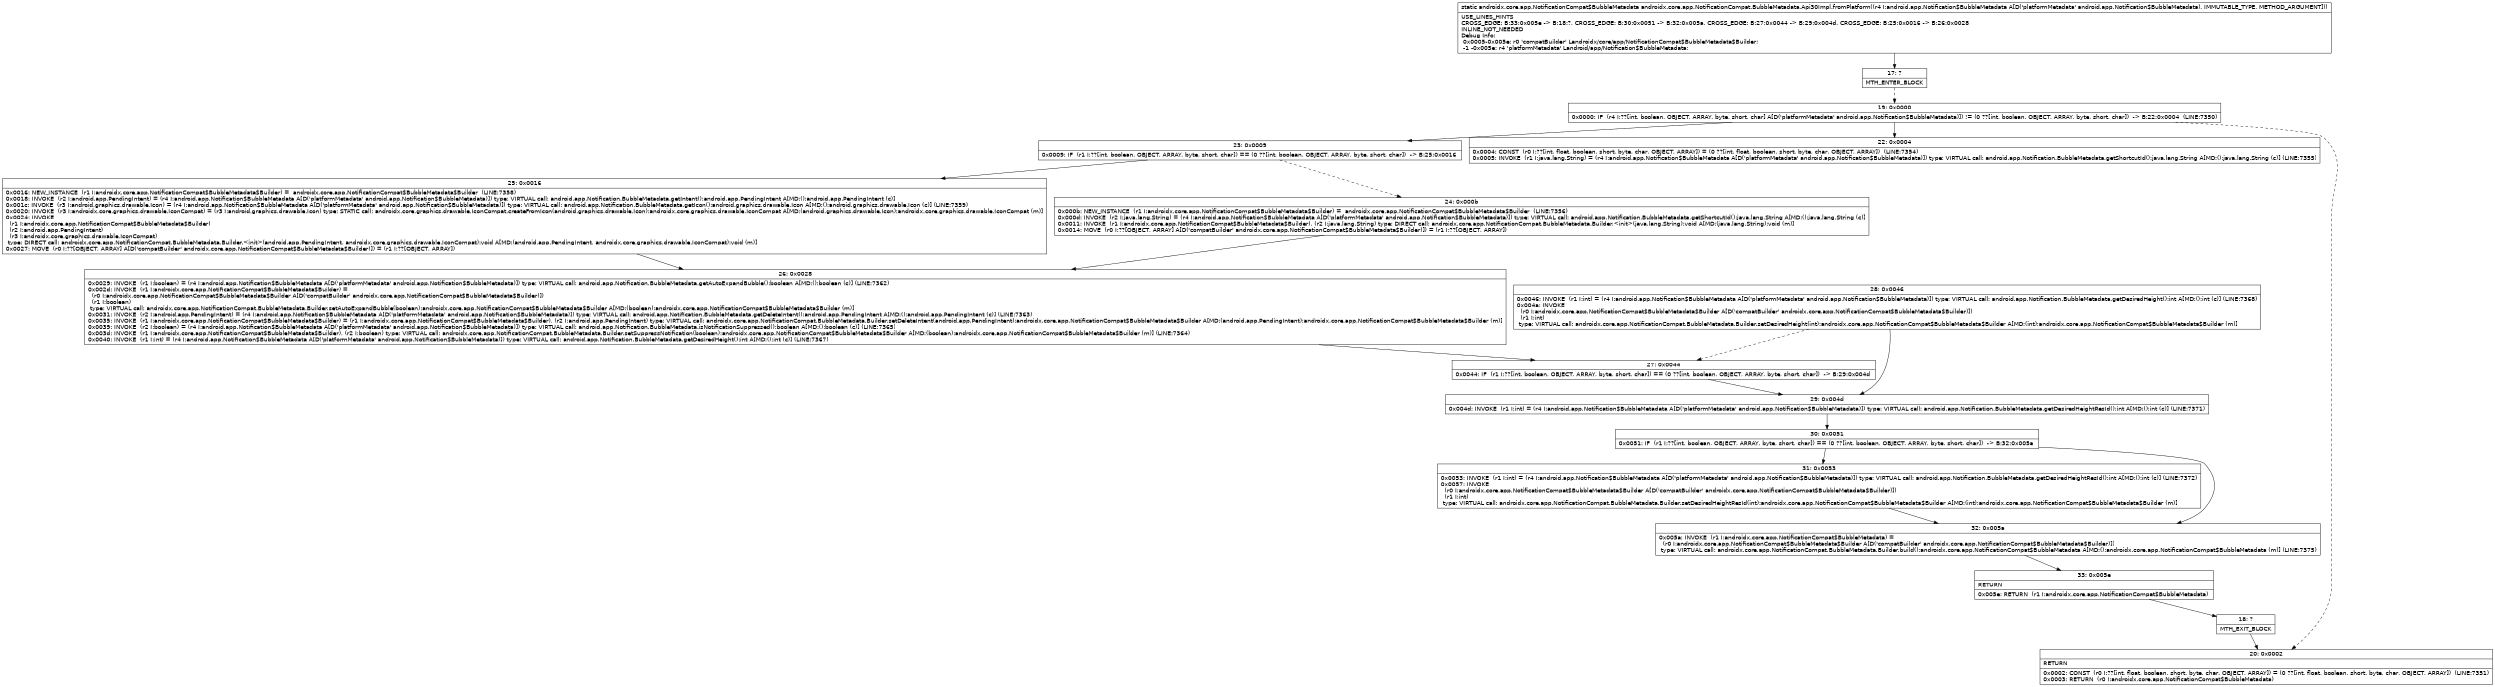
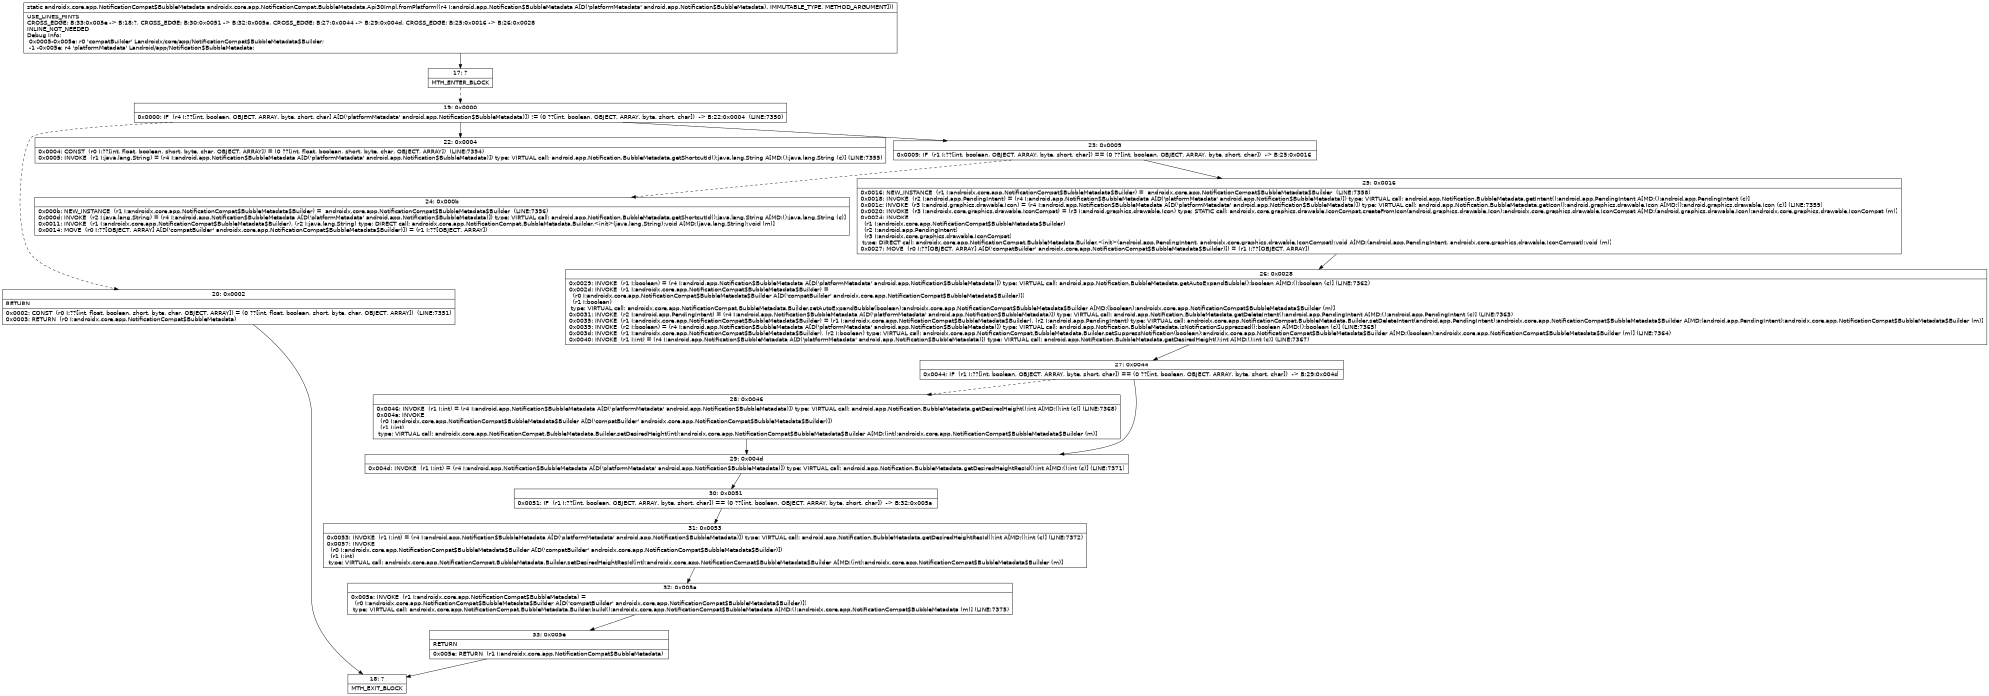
  digraph {
    fontname="DejaVu Sans"
    node [fontname="DejaVu Sans" shape=record]
    edge [fontname="DejaVu Sans"]
    n1 [label="{17\:\ ?|MTH_ENTER_BLOCK\l}"]
    n2 [label="{19\:\ 0x0000|0x0000: IF  (r4 I:??[int, boolean, OBJECT, ARRAY, byte, short, char] A[D('platformMetadata' android.app.Notification$BubbleMetadata)]) != (0 ??[int, boolean, OBJECT, ARRAY, byte, short, char])  \-\> B:22:0x0004  (LINE:7350)\l}"]
    n3 [label="{20\:\ 0x0002|RETURN\l|0x0002: CONST  (r0 I:??[int, float, boolean, short, byte, char, OBJECT, ARRAY]) = (0 ??[int, float, boolean, short, byte, char, OBJECT, ARRAY])  (LINE:7351)\l0x0003: RETURN  (r0 I:androidx.core.app.NotificationCompat$BubbleMetadata) \l}"]
    n4 [label="{22\:\ 0x0004|0x0004: CONST  (r0 I:??[int, float, boolean, short, byte, char, OBJECT, ARRAY]) = (0 ??[int, float, boolean, short, byte, char, OBJECT, ARRAY])  (LINE:7354)\l0x0005: INVOKE  (r1 I:java.lang.String) = (r4 I:android.app.Notification$BubbleMetadata A[D('platformMetadata' android.app.Notification$BubbleMetadata)]) type: VIRTUAL call: android.app.Notification.BubbleMetadata.getShortcutId():java.lang.String A[MD:():java.lang.String (c)] (LINE:7355)\l}"]
    n5 [label="{23\:\ 0x0009|0x0009: IF  (r1 I:??[int, boolean, OBJECT, ARRAY, byte, short, char]) == (0 ??[int, boolean, OBJECT, ARRAY, byte, short, char])  \-\> B:25:0x0016 \l}"]
    n6 [label="{18\:\ ?|MTH_EXIT_BLOCK\l}"]
    n7 [label="{24\:\ 0x000b|0x000b: NEW_INSTANCE  (r1 I:androidx.core.app.NotificationCompat$BubbleMetadata$Builder) =  androidx.core.app.NotificationCompat$BubbleMetadata$Builder  (LINE:7356)\l0x000d: INVOKE  (r2 I:java.lang.String) = (r4 I:android.app.Notification$BubbleMetadata A[D('platformMetadata' android.app.Notification$BubbleMetadata)]) type: VIRTUAL call: android.app.Notification.BubbleMetadata.getShortcutId():java.lang.String A[MD:():java.lang.String (c)]\l0x0011: INVOKE  (r1 I:androidx.core.app.NotificationCompat$BubbleMetadata$Builder), (r2 I:java.lang.String) type: DIRECT call: androidx.core.app.NotificationCompat.BubbleMetadata.Builder.\<init\>(java.lang.String):void A[MD:(java.lang.String):void (m)]\l0x0014: MOVE  (r0 I:??[OBJECT, ARRAY] A[D('compatBuilder' androidx.core.app.NotificationCompat$BubbleMetadata$Builder)]) = (r1 I:??[OBJECT, ARRAY]) \l}"]
    n8 [label="{25\:\ 0x0016|0x0016: NEW_INSTANCE  (r1 I:androidx.core.app.NotificationCompat$BubbleMetadata$Builder) =  androidx.core.app.NotificationCompat$BubbleMetadata$Builder  (LINE:7358)\l0x0018: INVOKE  (r2 I:android.app.PendingIntent) = (r4 I:android.app.Notification$BubbleMetadata A[D('platformMetadata' android.app.Notification$BubbleMetadata)]) type: VIRTUAL call: android.app.Notification.BubbleMetadata.getIntent():android.app.PendingIntent A[MD:():android.app.PendingIntent (c)]\l0x001c: INVOKE  (r3 I:android.graphics.drawable.Icon) = (r4 I:android.app.Notification$BubbleMetadata A[D('platformMetadata' android.app.Notification$BubbleMetadata)]) type: VIRTUAL call: android.app.Notification.BubbleMetadata.getIcon():android.graphics.drawable.Icon A[MD:():android.graphics.drawable.Icon (c)] (LINE:7359)\l0x0020: INVOKE  (r3 I:androidx.core.graphics.drawable.IconCompat) = (r3 I:android.graphics.drawable.Icon) type: STATIC call: androidx.core.graphics.drawable.IconCompat.createFromIcon(android.graphics.drawable.Icon):androidx.core.graphics.drawable.IconCompat A[MD:(android.graphics.drawable.Icon):androidx.core.graphics.drawable.IconCompat (m)]\l0x0024: INVOKE  \l  (r1 I:androidx.core.app.NotificationCompat$BubbleMetadata$Builder)\l  (r2 I:android.app.PendingIntent)\l  (r3 I:androidx.core.graphics.drawable.IconCompat)\l type: DIRECT call: androidx.core.app.NotificationCompat.BubbleMetadata.Builder.\<init\>(android.app.PendingIntent, androidx.core.graphics.drawable.IconCompat):void A[MD:(android.app.PendingIntent, androidx.core.graphics.drawable.IconCompat):void (m)]\l0x0027: MOVE  (r0 I:??[OBJECT, ARRAY] A[D('compatBuilder' androidx.core.app.NotificationCompat$BubbleMetadata$Builder)]) = (r1 I:??[OBJECT, ARRAY]) \l}"]
    n9 [label="{26\:\ 0x0028|0x0029: INVOKE  (r1 I:boolean) = (r4 I:android.app.Notification$BubbleMetadata A[D('platformMetadata' android.app.Notification$BubbleMetadata)]) type: VIRTUAL call: android.app.Notification.BubbleMetadata.getAutoExpandBubble():boolean A[MD:():boolean (c)] (LINE:7362)\l0x002d: INVOKE  (r1 I:androidx.core.app.NotificationCompat$BubbleMetadata$Builder) = \l  (r0 I:androidx.core.app.NotificationCompat$BubbleMetadata$Builder A[D('compatBuilder' androidx.core.app.NotificationCompat$BubbleMetadata$Builder)])\l  (r1 I:boolean)\l type: VIRTUAL call: androidx.core.app.NotificationCompat.BubbleMetadata.Builder.setAutoExpandBubble(boolean):androidx.core.app.NotificationCompat$BubbleMetadata$Builder A[MD:(boolean):androidx.core.app.NotificationCompat$BubbleMetadata$Builder (m)]\l0x0031: INVOKE  (r2 I:android.app.PendingIntent) = (r4 I:android.app.Notification$BubbleMetadata A[D('platformMetadata' android.app.Notification$BubbleMetadata)]) type: VIRTUAL call: android.app.Notification.BubbleMetadata.getDeleteIntent():android.app.PendingIntent A[MD:():android.app.PendingIntent (c)] (LINE:7363)\l0x0035: INVOKE  (r1 I:androidx.core.app.NotificationCompat$BubbleMetadata$Builder) = (r1 I:androidx.core.app.NotificationCompat$BubbleMetadata$Builder), (r2 I:android.app.PendingIntent) type: VIRTUAL call: androidx.core.app.NotificationCompat.BubbleMetadata.Builder.setDeleteIntent(android.app.PendingIntent):androidx.core.app.NotificationCompat$BubbleMetadata$Builder A[MD:(android.app.PendingIntent):androidx.core.app.NotificationCompat$BubbleMetadata$Builder (m)]\l0x0039: INVOKE  (r2 I:boolean) = (r4 I:android.app.Notification$BubbleMetadata A[D('platformMetadata' android.app.Notification$BubbleMetadata)]) type: VIRTUAL call: android.app.Notification.BubbleMetadata.isNotificationSuppressed():boolean A[MD:():boolean (c)] (LINE:7365)\l0x003d: INVOKE  (r1 I:androidx.core.app.NotificationCompat$BubbleMetadata$Builder), (r2 I:boolean) type: VIRTUAL call: androidx.core.app.NotificationCompat.BubbleMetadata.Builder.setSuppressNotification(boolean):androidx.core.app.NotificationCompat$BubbleMetadata$Builder A[MD:(boolean):androidx.core.app.NotificationCompat$BubbleMetadata$Builder (m)] (LINE:7364)\l0x0040: INVOKE  (r1 I:int) = (r4 I:android.app.Notification$BubbleMetadata A[D('platformMetadata' android.app.Notification$BubbleMetadata)]) type: VIRTUAL call: android.app.Notification.BubbleMetadata.getDesiredHeight():int A[MD:():int (c)] (LINE:7367)\l}"]
    n10 [label="{27\:\ 0x0044|0x0044: IF  (r1 I:??[int, boolean, OBJECT, ARRAY, byte, short, char]) == (0 ??[int, boolean, OBJECT, ARRAY, byte, short, char])  \-\> B:29:0x004d \l}"]
    n11 [label="{28\:\ 0x0046|0x0046: INVOKE  (r1 I:int) = (r4 I:android.app.Notification$BubbleMetadata A[D('platformMetadata' android.app.Notification$BubbleMetadata)]) type: VIRTUAL call: android.app.Notification.BubbleMetadata.getDesiredHeight():int A[MD:():int (c)] (LINE:7368)\l0x004a: INVOKE  \l  (r0 I:androidx.core.app.NotificationCompat$BubbleMetadata$Builder A[D('compatBuilder' androidx.core.app.NotificationCompat$BubbleMetadata$Builder)])\l  (r1 I:int)\l type: VIRTUAL call: androidx.core.app.NotificationCompat.BubbleMetadata.Builder.setDesiredHeight(int):androidx.core.app.NotificationCompat$BubbleMetadata$Builder A[MD:(int):androidx.core.app.NotificationCompat$BubbleMetadata$Builder (m)]\l}"]
    n12 [label="{29\:\ 0x004d|0x004d: INVOKE  (r1 I:int) = (r4 I:android.app.Notification$BubbleMetadata A[D('platformMetadata' android.app.Notification$BubbleMetadata)]) type: VIRTUAL call: android.app.Notification.BubbleMetadata.getDesiredHeightResId():int A[MD:():int (c)] (LINE:7371)\l}"]
    n13 [label="{30\:\ 0x0051|0x0051: IF  (r1 I:??[int, boolean, OBJECT, ARRAY, byte, short, char]) == (0 ??[int, boolean, OBJECT, ARRAY, byte, short, char])  \-\> B:32:0x005a \l}"]
    n14 [label="{31\:\ 0x0053|0x0053: INVOKE  (r1 I:int) = (r4 I:android.app.Notification$BubbleMetadata A[D('platformMetadata' android.app.Notification$BubbleMetadata)]) type: VIRTUAL call: android.app.Notification.BubbleMetadata.getDesiredHeightResId():int A[MD:():int (c)] (LINE:7372)\l0x0057: INVOKE  \l  (r0 I:androidx.core.app.NotificationCompat$BubbleMetadata$Builder A[D('compatBuilder' androidx.core.app.NotificationCompat$BubbleMetadata$Builder)])\l  (r1 I:int)\l type: VIRTUAL call: androidx.core.app.NotificationCompat.BubbleMetadata.Builder.setDesiredHeightResId(int):androidx.core.app.NotificationCompat$BubbleMetadata$Builder A[MD:(int):androidx.core.app.NotificationCompat$BubbleMetadata$Builder (m)]\l}"]
    n15 [label="{32\:\ 0x005a|0x005a: INVOKE  (r1 I:androidx.core.app.NotificationCompat$BubbleMetadata) = \l  (r0 I:androidx.core.app.NotificationCompat$BubbleMetadata$Builder A[D('compatBuilder' androidx.core.app.NotificationCompat$BubbleMetadata$Builder)])\l type: VIRTUAL call: androidx.core.app.NotificationCompat.BubbleMetadata.Builder.build():androidx.core.app.NotificationCompat$BubbleMetadata A[MD:():androidx.core.app.NotificationCompat$BubbleMetadata (m)] (LINE:7375)\l}"]
    n16 [label="{33\:\ 0x005e|RETURN\l|0x005e: RETURN  (r1 I:androidx.core.app.NotificationCompat$BubbleMetadata) \l}"]
    n17 [label="{static androidx.core.app.NotificationCompat$BubbleMetadata androidx.core.app.NotificationCompat.BubbleMetadata.Api30Impl.fromPlatform((r4 I:android.app.Notification$BubbleMetadata A[D('platformMetadata' android.app.Notification$BubbleMetadata), IMMUTABLE_TYPE, METHOD_ARGUMENT]))  | USE_LINES_HINTS\lCROSS_EDGE: B:33:0x005e \-\> B:18:?, CROSS_EDGE: B:30:0x0051 \-\> B:32:0x005a, CROSS_EDGE: B:27:0x0044 \-\> B:29:0x004d, CROSS_EDGE: B:25:0x0016 \-\> B:26:0x0028\lINLINE_NOT_NEEDED\lDebug Info:\l  0x0005\-0x005e: r0 'compatBuilder' Landroidx\/core\/app\/NotificationCompat$BubbleMetadata$Builder;\l  \-1 \-0x005e: r4 'platformMetadata' Landroid\/app\/Notification$BubbleMetadata;\l}"]
    n1 -> n2 [style=dashed]
    n2 -> n3 [style=dashed]
    n2 -> n4
    n2 -> n5
-   n6 -> n3
+   n3 -> n6
    n5 -> n7 [style=dashed]
    n5 -> n8
-   n7 -> n9
    n8 -> n9
    n9 -> n10
-   n11 -> n10 [style=dashed]
+   n10 -> n11 [style=dashed]
    n10 -> n12
    n11 -> n12
    n12 -> n13
    n13 -> n14 [style=solid]
-   n13 -> n15
    n14 -> n15
    n15 -> n16
    n16 -> n6
    n17 -> n1
  }
